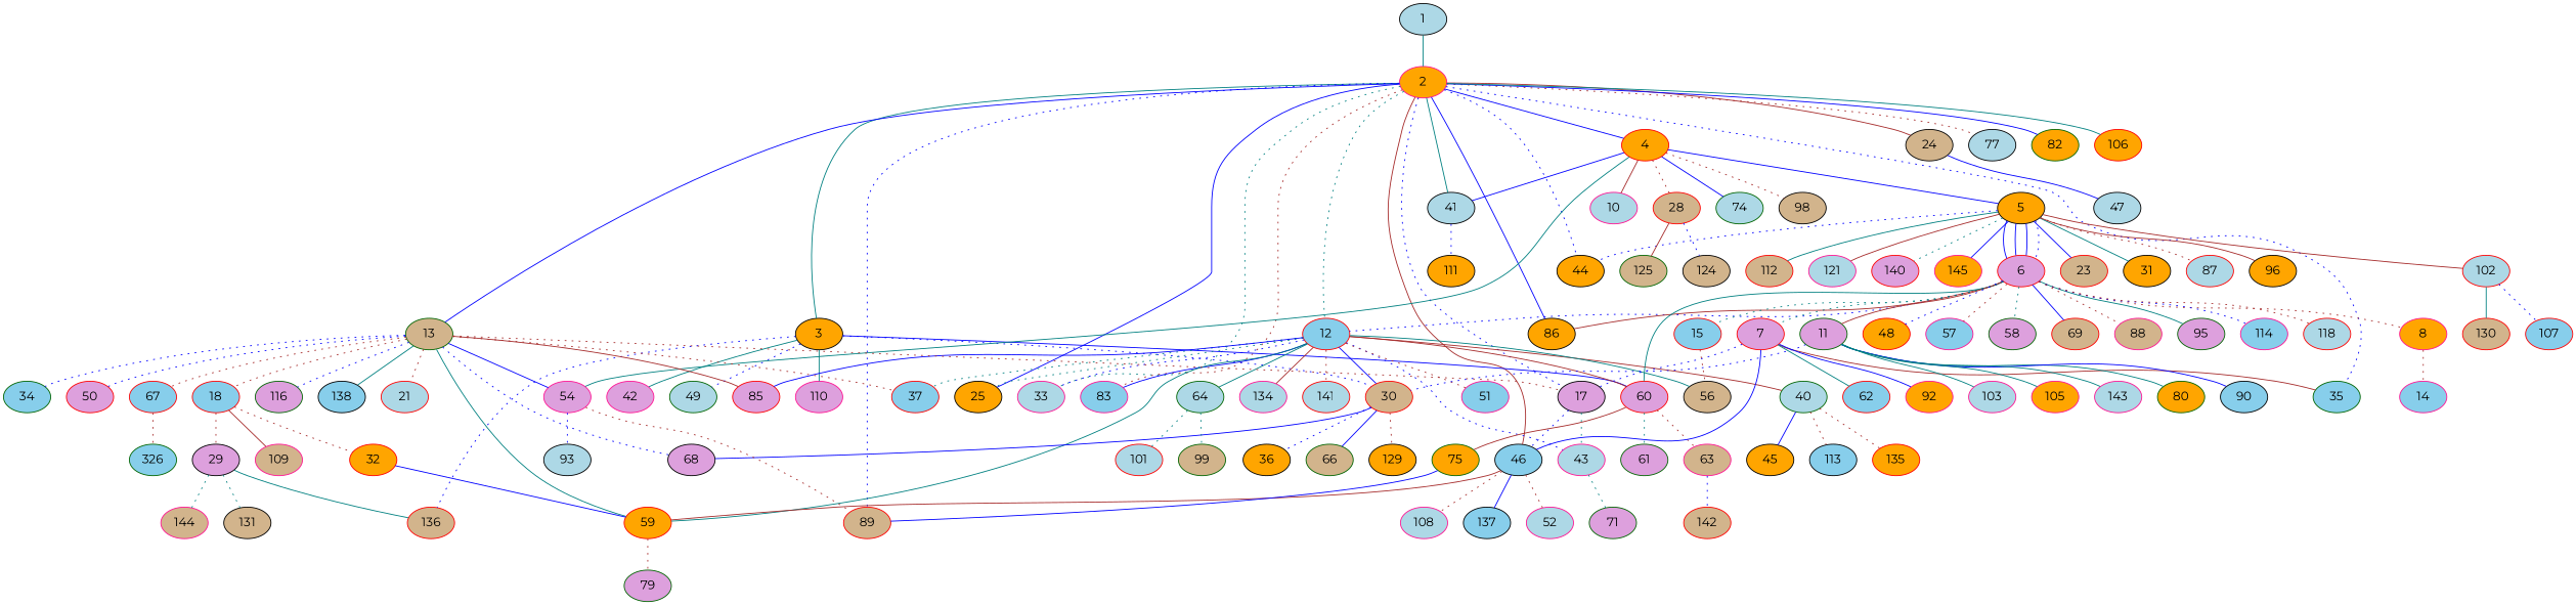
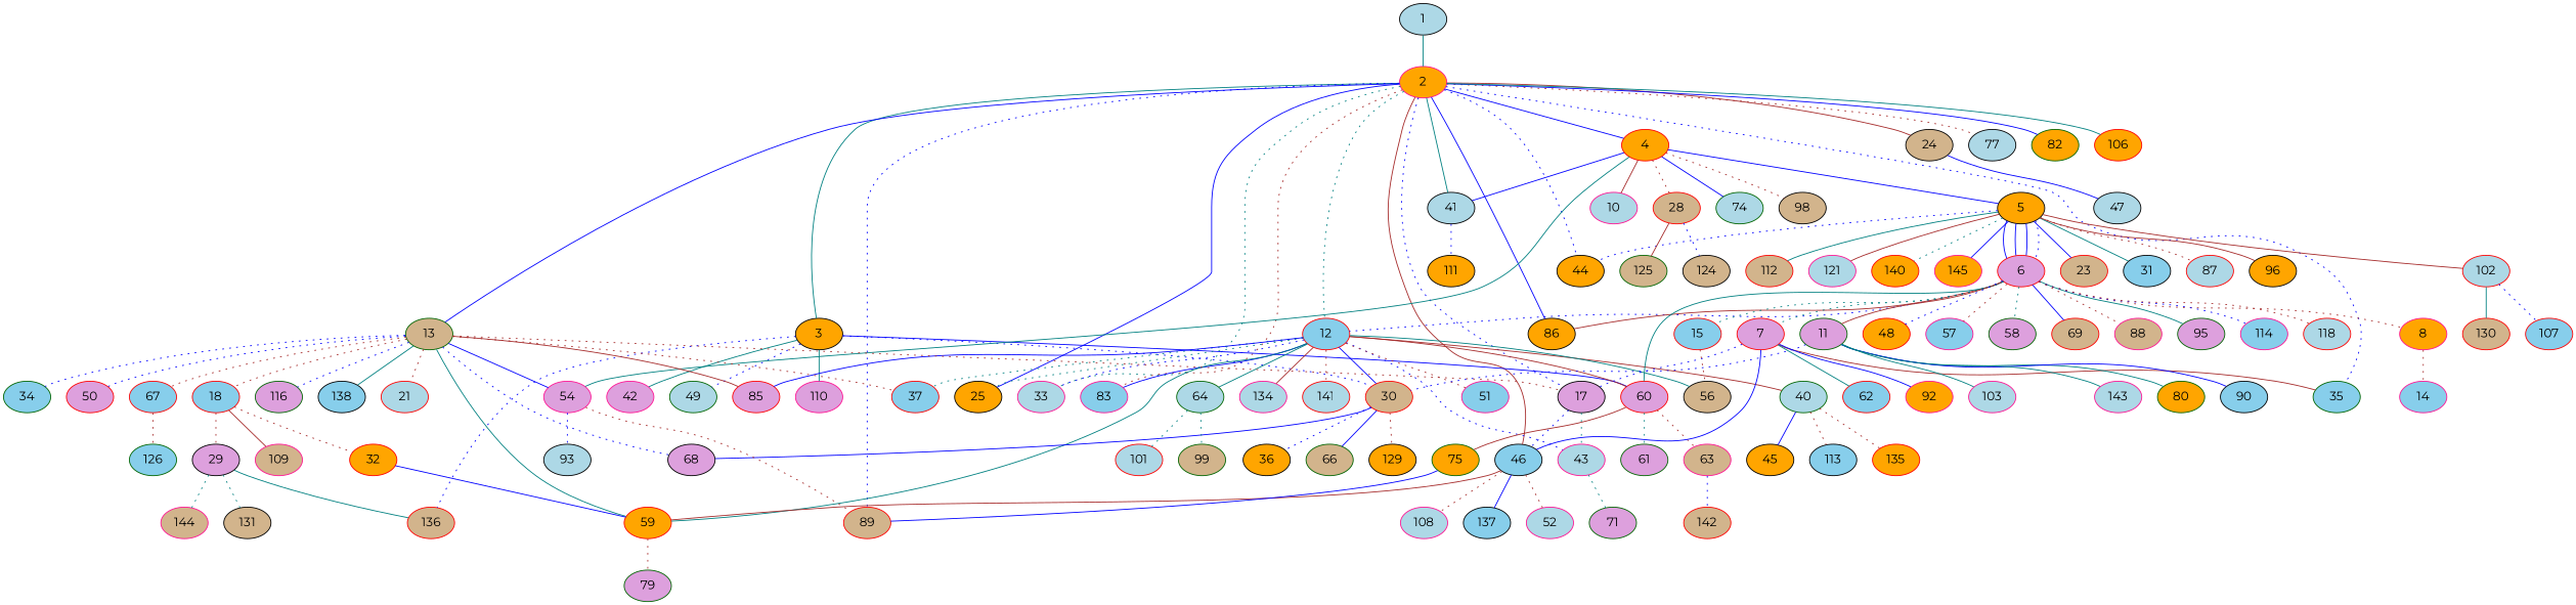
  graph {
    fontname=Montserrat
    node [color=red fillcolor=orange fontname=Montserrat style=filled]
    edge [color=blue fontname=Montserrat style=dotted]
    2 [color=deeppink super="+26"]
    3 [color=black super="+19"]
    4 [super="+38"]
    12 [fillcolor=skyblue super="+16"]
    13 [color=darkgreen fillcolor=tan super="+123"]
    17 [color=black fillcolor=plum super="+27"]
    24 [color=black fillcolor=tan super="+94"]
    25 [color=black]
    33 [color=deeppink fillcolor=lightblue]
    35 [color=darkgreen fillcolor=skyblue super="+39"]
    41 [color=black fillcolor=lightblue super="+104"]
    44 [color=black]
    46 [color=black fillcolor=skyblue super="+84"]
    77 [color=black fillcolor=lightblue]
    82 [color=darkgreen]
    83 [color=deeppink fillcolor=skyblue super="+127"]
    86 [color=black super="+146"]
    89 [fillcolor=tan super="+97"]
    106
    1 [color=black fillcolor=lightblue]
    30 [fillcolor=tan super="+53"]
    42 [color=deeppink fillcolor=plum]
    49 [color=darkgreen fillcolor=lightblue]
    60 [fillcolor=plum super="+76"]
    110 [color=deeppink fillcolor=plum]
    136 [fillcolor=tan]
    5 [color=black super="+78"]
    10 [color=deeppink fillcolor=lightblue]
    28 [fillcolor=tan]
    54 [color=deeppink fillcolor=plum super="+91"]
    74 [color=darkgreen fillcolor=lightblue]
    98 [color=black fillcolor=tan]
    37 [fillcolor=skyblue super="+119"]
    40 [color=darkgreen fillcolor=lightblue super="+73"]
    43 [color=deeppink fillcolor=lightblue super="+65"]
    51 [color=deeppink fillcolor=skyblue]
    56 [color=black fillcolor=tan]
    59 [super="+115"]
    64 [color=darkgreen fillcolor=lightblue]
    85 [fillcolor=plum super="+117"]
    134 [color=deeppink fillcolor=lightblue]
    141 [fillcolor=lightblue]
    18 [fillcolor=skyblue super="+20"]
    21 [fillcolor=lightblue]
    34 [color=darkgreen fillcolor=skyblue super="+120"]
    50 [fillcolor=plum]
    67 [fillcolor=skyblue super="+132"]
    68 [color=black fillcolor=plum]
    116 [color=darkgreen fillcolor=plum]
    138 [color=black fillcolor=skyblue]
    47 [color=black fillcolor=lightblue]
    111 [color=black]
    52 [color=deeppink fillcolor=lightblue]
    108 [color=deeppink fillcolor=lightblue]
    137 [color=black fillcolor=skyblue]
    36 [color=black]
    66 [color=darkgreen fillcolor=tan]
    129 [color=black]
    61 [color=darkgreen fillcolor=plum]
    63 [color=deeppink fillcolor=tan]
    75 [color=darkgreen super="+100"]
    6 [fillcolor=plum super="+9"]
    23 [fillcolor=tan super="+81"]
-   31 [color=black super="+70"]
+   31 [color=black fillcolor=skyblue super="+70"]
    87 [fillcolor=lightblue]
    96 [color=black]
    102 [fillcolor=lightblue super="+122"]
    112 [fillcolor=tan]
    121 [color=deeppink fillcolor=lightblue]
-   140 [fillcolor=plum]
+   140
    145 [color=deeppink]
    124 [color=black fillcolor=tan]
    125 [color=darkgreen fillcolor=tan]
    93 [color=black fillcolor=lightblue]
    7 [fillcolor=plum super="+72"]
    8 [color=deeppink]
    11 [color=darkgreen fillcolor=plum super="+55"]
    15 [fillcolor=skyblue]
    48
    57 [color=deeppink fillcolor=skyblue]
    58 [color=darkgreen fillcolor=plum]
    69 [fillcolor=tan]
    88 [color=deeppink fillcolor=tan]
    95 [color=darkgreen fillcolor=plum]
    114 [color=deeppink fillcolor=skyblue]
    118 [fillcolor=lightblue super="+128"]
    107 [fillcolor=skyblue]
    130 [fillcolor=tan]
    62 [fillcolor=skyblue]
    92 [color=deeppink]
    14 [color=deeppink fillcolor=skyblue super="+22"]
    80 [color=darkgreen]
    90 [color=black fillcolor=skyblue]
    103 [color=deeppink fillcolor=lightblue]
-   105 [color=deeppink]
    143 [color=deeppink fillcolor=lightblue]
    45 [color=black]
    113 [color=black fillcolor=skyblue]
    135
    71 [color=darkgreen fillcolor=plum]
    79 [color=darkgreen fillcolor=plum]
    99 [color=darkgreen fillcolor=tan]
    101 [fillcolor=lightblue]
    29 [color=black fillcolor=plum super="+133"]
    32
    109 [color=deeppink fillcolor=tan]
-   126 [color=darkgreen fillcolor=skyblue label=326]
+   126 [color=darkgreen fillcolor=skyblue]
    131 [color=black fillcolor=tan super="+139"]
    144 [color=deeppink fillcolor=tan]
    142 [fillcolor=tan]
    2 -- 3 [color=teal style=solid]
    2 -- 4 [style=solid]
    2 -- 12 [color=teal]
    2 -- 13 [style=solid]
    2 -- 17
    2 -- 24 [color=brown style=solid]
    2 -- 25 [style=solid]
    2 -- 33 [color=teal]
    2 -- 35
    2 -- 41 [color=teal style=solid]
    2 -- 44
    2 -- 46 [color=brown style=solid]
    2 -- 77 [color=brown]
    2 -- 82 [style=solid]
    2 -- 83 [color=brown]
    2 -- 86 [style=solid]
    2 -- 89
    2 -- 106 [color=teal style=solid]
    3 -- 30
    3 -- 42 [color=teal style=solid]
    3 -- 49
    3 -- 60 [style=solid]
    3 -- 110 [color=teal style=solid]
    3 -- 136
    4 -- 41 [style=solid]
    4 -- 5 [style=solid]
    4 -- 10 [color=brown style=solid]
    4 -- 28 [color=brown]
    4 -- 54 [color=teal style=solid]
    4 -- 74 [style=solid]
    4 -- 98 [color=brown]
    12 -- 25 [color=teal]
    12 -- 33
    12 -- 83 [style=solid]
    12 -- 30 [style=solid]
    12 -- 60 [color=brown style=solid]
    12 -- 37 [color=teal]
    12 -- 40 [color=brown style=solid]
    12 -- 43
    12 -- 51 [color=brown]
    12 -- 56 [color=teal style=solid]
    12 -- 59 [color=teal style=solid]
    12 -- 64 [color=teal style=solid]
    12 -- 85 [style=solid]
    12 -- 134 [color=brown style=solid]
    12 -- 141 [color=brown]
    13 -- 17 [color=brown]
    13 -- 54 [style=solid]
    13 -- 37 [color=brown]
    13 -- 59 [color=teal style=solid]
    13 -- 85 [color=brown style=solid]
    13 -- 18 [color=brown]
    13 -- 21 [color=brown]
    13 -- 34
    13 -- 50
    13 -- 67 [color=brown]
    13 -- 68
    13 -- 116
    13 -- 138 [color=teal style=solid]
    17 -- 46
    17 -- 43 [color=teal]
    24 -- 47 [style=solid]
    41 -- 111
    46 -- 59 [color=brown style=solid]
    46 -- 52 [color=brown]
    46 -- 108 [color=brown]
    46 -- 137 [style=solid]
    1 -- 2 [color=teal style=solid]
    30 -- 68 [style=solid]
    30 -- 36
    30 -- 66 [style=solid]
    30 -- 129 [color=brown]
    60 -- 61 [color=teal]
    60 -- 63 [color=brown]
    60 -- 75 [color=brown style=solid]
    5 -- 44
    5 -- 6 [style=solid]
    5 -- 6 [style=solid]
    5 -- 6 [style=solid]
    5 -- 6
    5 -- 23 [style=solid]
    5 -- 31 [color=teal style=solid]
    5 -- 87 [color=brown]
    5 -- 96 [color=brown style=solid]
    5 -- 102 [color=brown style=solid]
    5 -- 112 [color=teal style=solid]
    5 -- 121 [color=brown style=solid]
    5 -- 140 [color=teal]
    5 -- 145 [style=solid]
    28 -- 124
    28 -- 125 [color=brown style=solid]
    54 -- 89 [color=brown]
    54 -- 93
    40 -- 45 [style=solid]
    40 -- 113 [color=brown]
    40 -- 135 [color=brown]
    43 -- 71 [color=teal]
    59 -- 79 [color=brown]
    64 -- 99 [color=teal]
    64 -- 101 [color=teal]
    18 -- 29 [color=brown]
    18 -- 32 [color=brown]
    18 -- 109 [color=brown style=solid]
    67 -- 126 [color=brown]
    63 -- 142
    75 -- 89 [style=solid]
    6 -- 12
    6 -- 86 [color=brown style=solid]
    6 -- 60 [color=teal style=solid]
    6 -- 7 [color=teal]
    6 -- 8 [color=brown]
    6 -- 11 [color=brown style=solid]
    6 -- 15 [color=teal]
    6 -- 48
    6 -- 57 [color=brown]
    6 -- 58 [color=teal]
    6 -- 69 [style=solid]
    6 -- 88 [color=brown]
    6 -- 95 [color=teal style=solid]
    6 -- 114
    6 -- 118 [color=brown]
    102 -- 107
    102 -- 130 [color=teal style=solid]
    7 -- 17
    7 -- 35 [color=brown style=solid]
    7 -- 46 [style=solid]
    7 -- 62 [color=teal style=solid]
    7 -- 92 [style=solid]
    8 -- 14 [color=brown]
    11 -- 30
    11 -- 80 [color=teal style=solid]
    11 -- 90 [style=solid]
    11 -- 103 [color=teal style=solid]
-   11 -- 105 [color=teal style=solid]
    11 -- 143 [color=teal style=solid]
    15 -- 56 [color=brown]
    29 -- 136 [color=teal style=solid]
    29 -- 131 [color=teal]
    29 -- 144 [color=teal]
    32 -- 59 [style=solid]
  }
